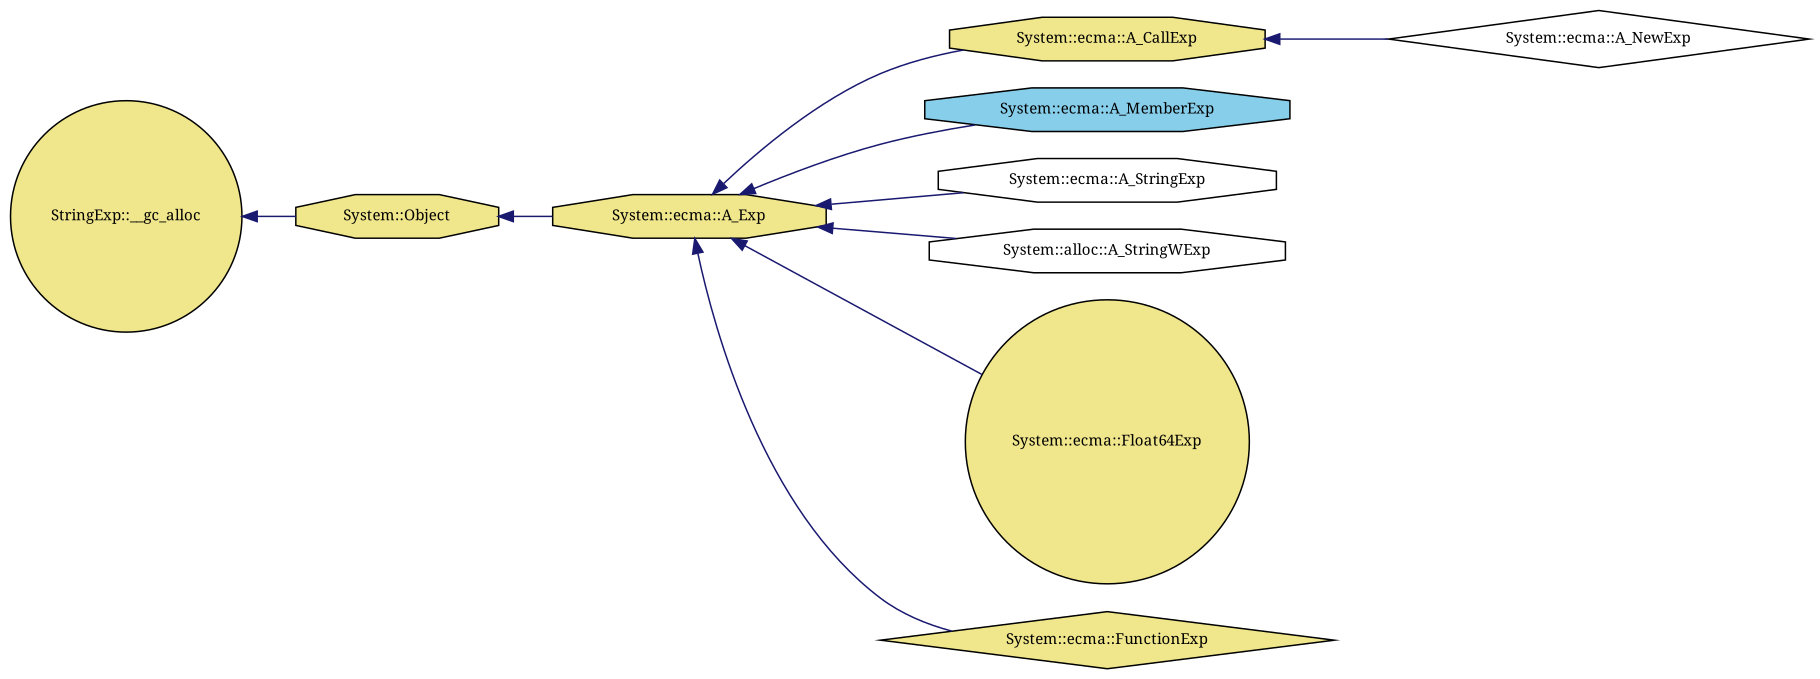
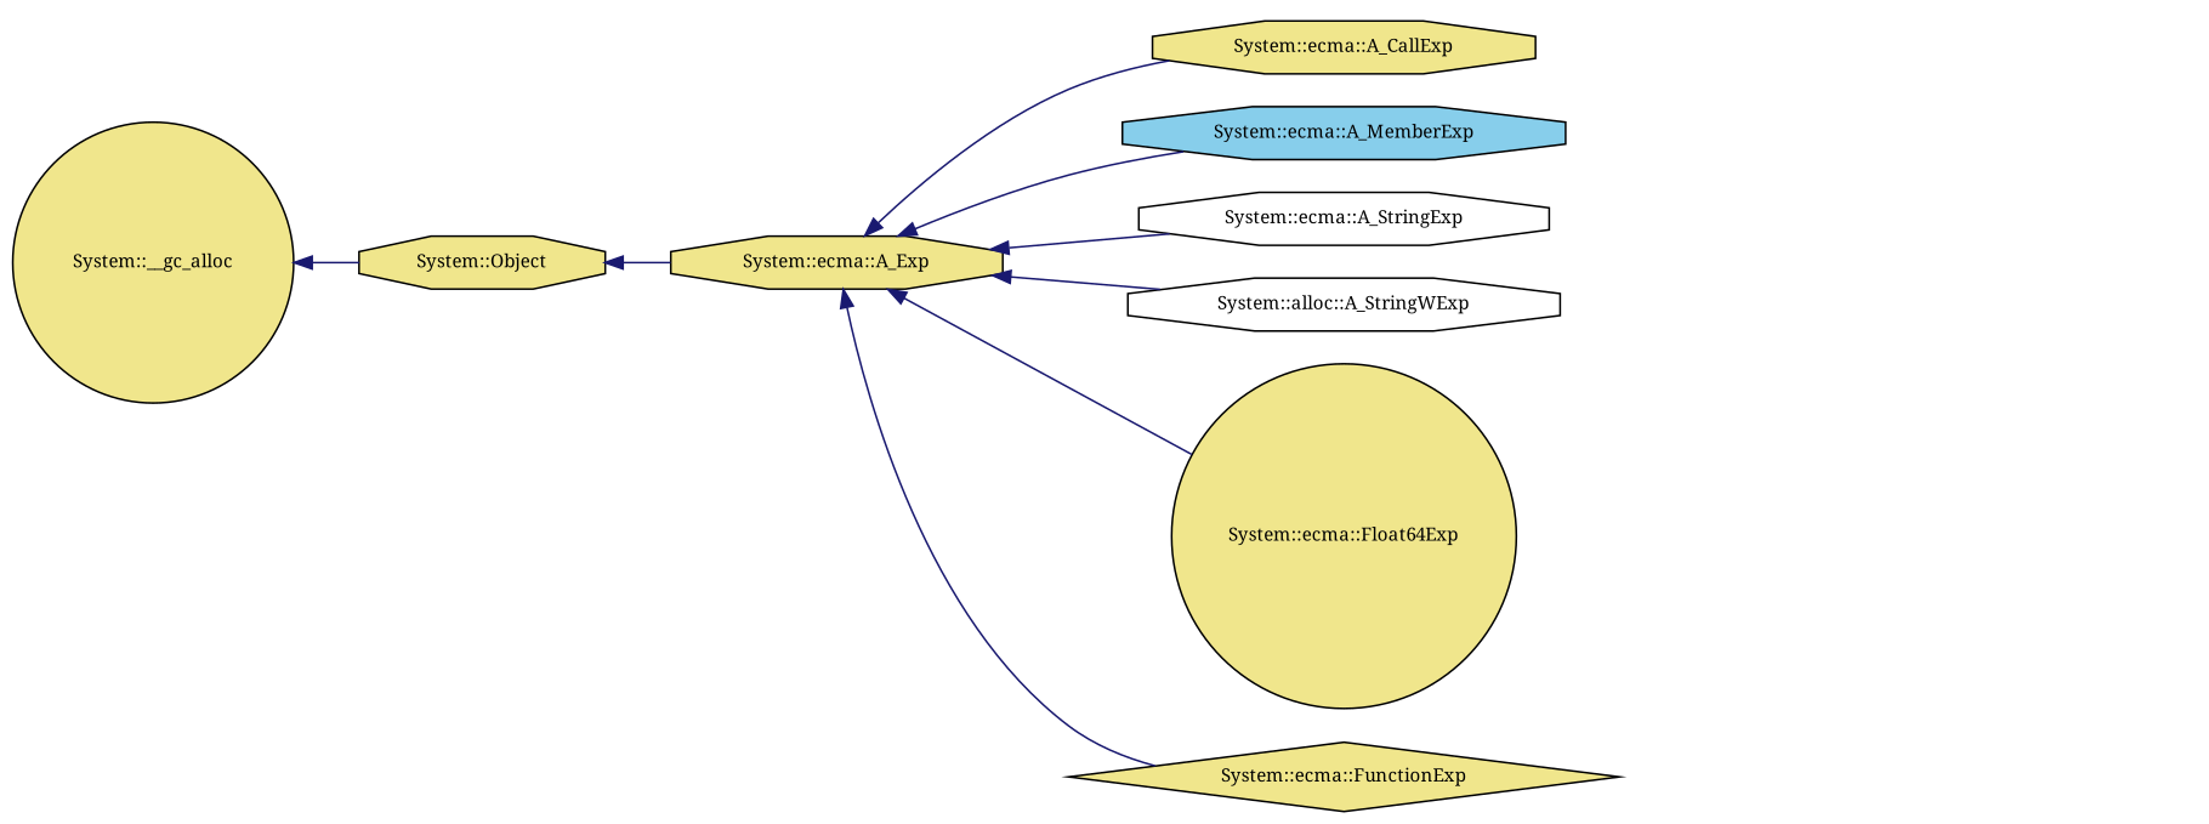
  digraph {
    fontname="Noto Serif"
    rankdir=LR
    node [color=black fillcolor=khaki fontname="Noto Serif" fontsize=10 shape=octagon style=filled]
    edge [color=midnightblue dir=back fontname="Noto Serif" fontsize=10 labelfontname=Helvetica labelfontsize=10 style=solid]
    n1 [fontcolor=black height=0.2 label="System::ecma::A_Exp" width=0.4]
    n2 [height=0.2 label="System::ecma::A_CallExp" width=0.4]
    n3 [fillcolor=skyblue height=0.2 label="System::ecma::A_MemberExp" width=0.4]
    n4 [fillcolor=white height=0.2 label="System::ecma::A_StringExp" width=0.4]
    n5 [fillcolor=white height=0.2 label="System::alloc::A_StringWExp" width=0.4]
    n6 [height=0.2 label="System::ecma::Float64Exp" shape=circle width=0.4]
    n7 [height=0.2 label="System::ecma::FunctionExp" shape=diamond width=0.4]
-   n8 [fillcolor=white height=0.2 label="System::ecma::A_NewExp" shape=diamond width=0.4]
    n9 [height=0.2 label="System::Object" width=0.4]
-   n10 [height=0.2 label="StringExp::__gc_alloc" shape=circle width=0.4]
+   n10 [height=0.2 label="System::__gc_alloc" shape=circle width=0.4]
    n1 -> n2
    n1 -> n3
    n1 -> n4
    n1 -> n5
    n1 -> n6
    n1 -> n7
-   n2 -> n8
    n9 -> n1
    n10 -> n9
  }
